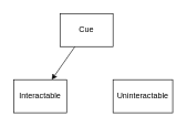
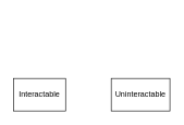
  <mxCell id="0" />
  <mxCell id="1" parent="0" />
- <mxCell id="2" style="edgeStyle=none;html=1;" edge="1" parent="1" source="3" target="4"><mxGeometry relative="1" as="geometry" /></mxCell>
- <mxCell id="3" value="Cue" style="rounded=0;whiteSpace=wrap;html=1;" vertex="1" parent="1"><mxGeometry x="90" y="20" width="80" height="50" as="geometry" /></mxCell>
  <mxCell id="4" value="Interactable" style="rounded=0;whiteSpace=wrap;html=1;" vertex="1" parent="1"><mxGeometry x="20" y="120" width="80" height="50" as="geometry" /></mxCell>
  <mxCell id="5" value="Uninteractable" style="rounded=0;whiteSpace=wrap;html=1;" vertex="1" parent="1"><mxGeometry x="170" y="120" width="90" height="50" as="geometry" /></mxCell>
